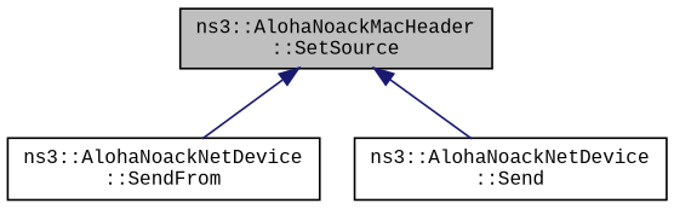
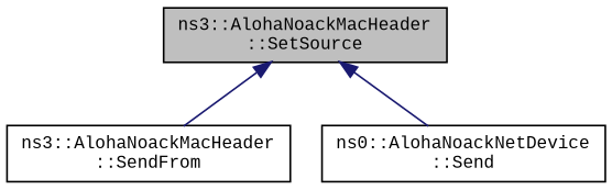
  digraph {
    fontname="Liberation Mono"
    rankdir=TB
    node [color=black fillcolor=white fontname="Liberation Mono" fontsize=10 shape=record style=filled]
    edge [color=midnightblue dir=back fontname="Liberation Mono" fontsize=10 labelfontname=Helvetica labelfontsize=10 style=solid]
    n1 [fillcolor=grey75 fontcolor=black height=0.2 label="ns3::AlohaNoackMacHeader\l::SetSource" width=0.4]
-   n2 [height=0.2 label="ns3::AlohaNoackNetDevice\l::SendFrom" width=0.4]
-   n3 [height=0.2 label="ns3::AlohaNoackNetDevice\l::Send" width=0.4]
+   n2 [height=0.2 label="ns3::AlohaNoackMacHeader\l::SendFrom" width=0.4]
+   n3 [height=0.2 label="ns0::AlohaNoackNetDevice\l::Send" width=0.4]
    n1 -> n2
    n1 -> n3
  }
